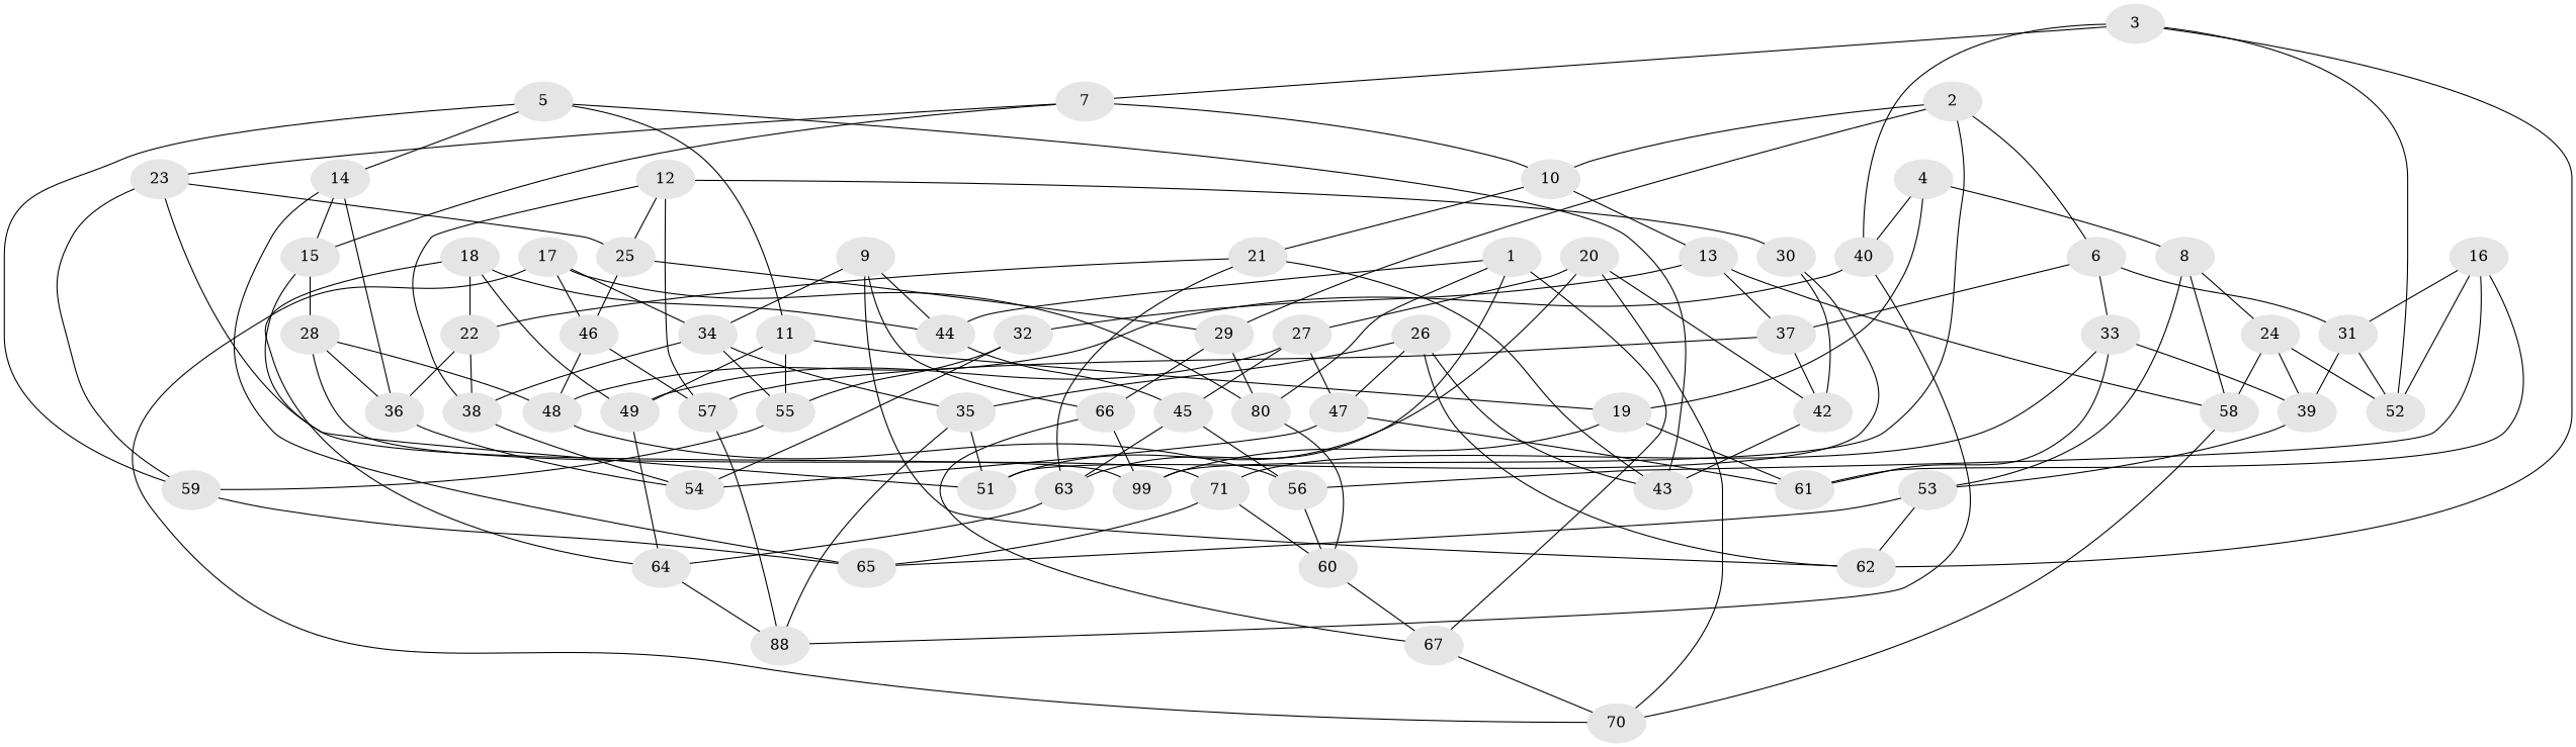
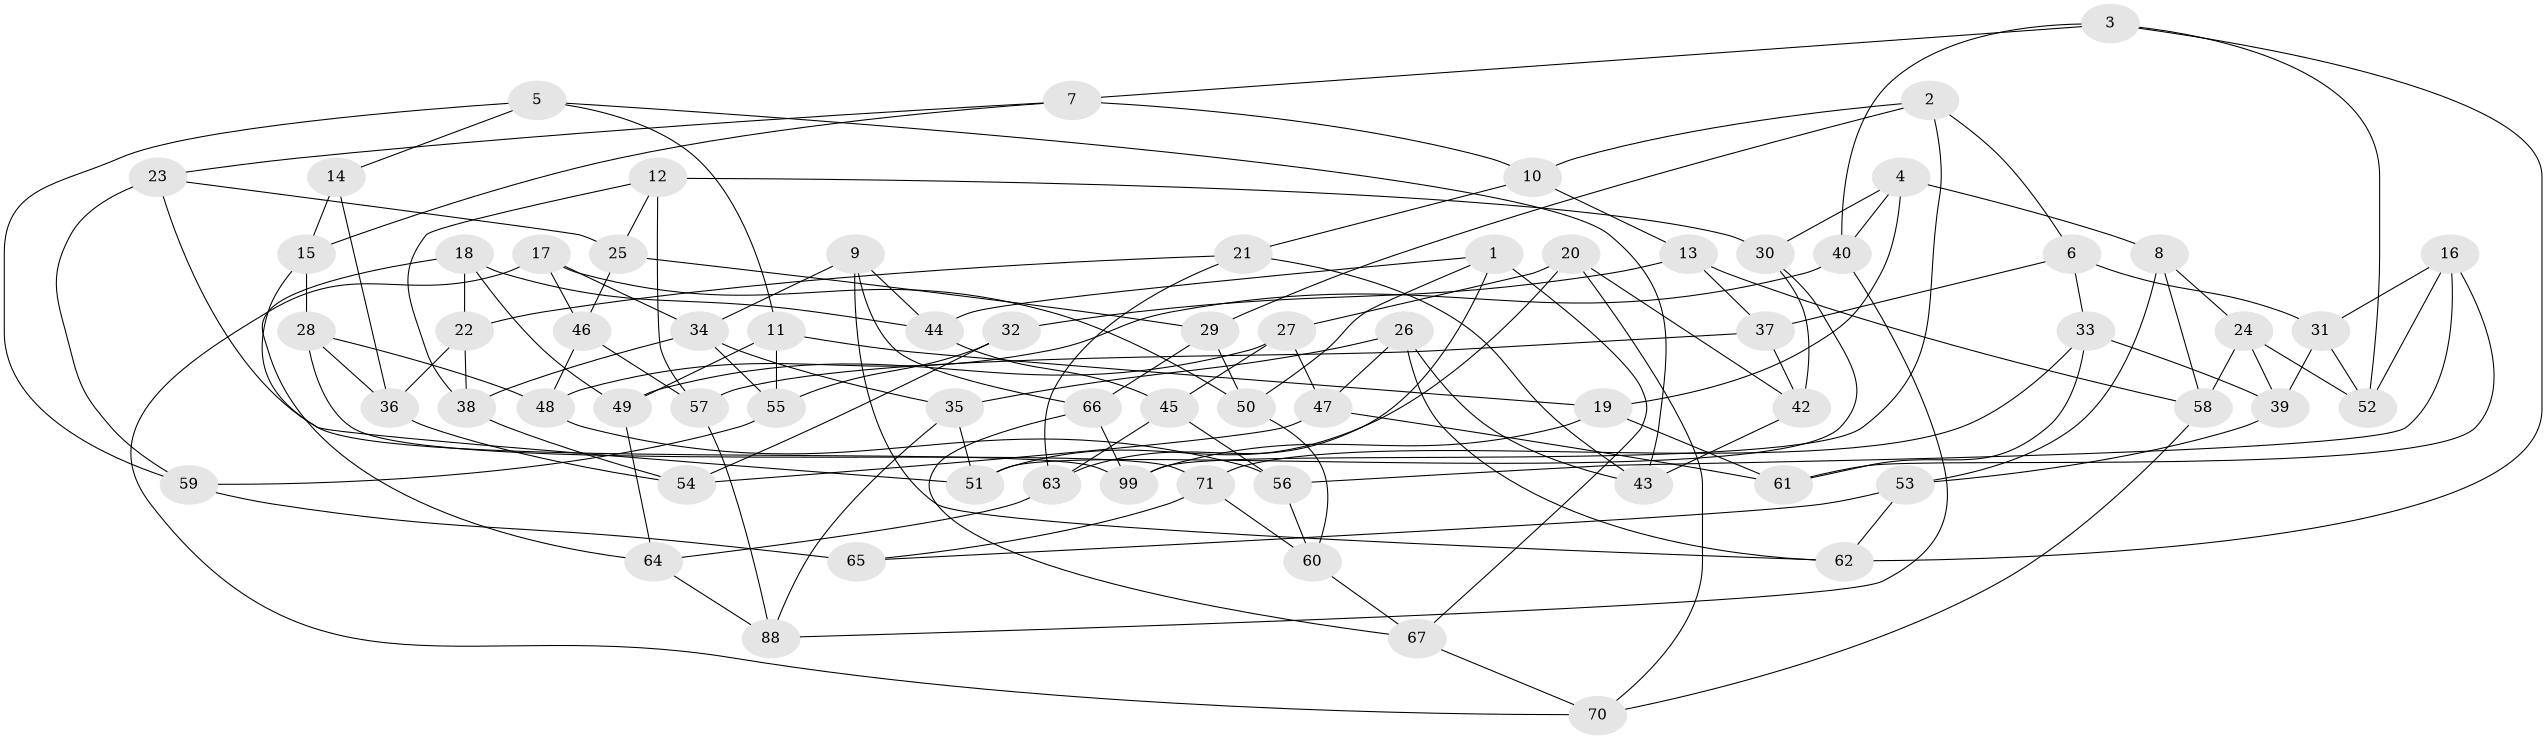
  graph {
    node [color=gray90 style=filled]
    1
    44
-   50 [label=80]
+   50
    63
    67
    45
    60
    64
    70
    2
    6
    10
    29
    n14 [label=99]
    31
    33
    37
    13
    21
    66
    3
    7
    40
    52
    62
    15
    23
    48
    n29 [label=88]
    4
    8
    19
    30
    24
    53
    58
    61
    51
    42
    5
    11
    14
    43
    59
    49
    55
    36
    65
    39
    n50 [label=71]
    57
    28
    25
    9
    34
    38
    35
    32
    22
    12
    46
    54
    16
    56
    17
    18
    20
    27
    47
    26
    1 -- 44
    1 -- 50
    1 -- 63
    1 -- 67
    44 -- 45
    50 -- 60
    63 -- 64
    67 -- 70
    45 -- 63
    45 -- 56
    60 -- 67
    64 -- n29
    2 -- 6
    2 -- 10
    2 -- 29
    2 -- n14
    6 -- 31
    6 -- 33
    6 -- 37
    10 -- 13
    10 -- 21
    29 -- 50
    29 -- 66
    31 -- 52
    31 -- 39
    33 -- 61
    33 -- 39
    33 -- n50
    37 -- 42
    37 -- 57
    13 -- 37
    13 -- 58
    13 -- 32
    21 -- 63
    21 -- 43
    21 -- 22
    66 -- 67
    66 -- n14
    3 -- 7
    3 -- 40
    3 -- 52
    3 -- 62
    7 -- 10
    7 -- 15
    7 -- 23
    40 -- 48
    40 -- n29
    15 -- 51
    15 -- 28
    23 -- n14
    23 -- 59
    23 -- 25
    48 -- 56
    4 -- 40
    4 -- 8
    4 -- 19
+   4 -- 30
    8 -- 24
    8 -- 53
    8 -- 58
    19 -- n14
    19 -- 61
    30 -- 51
    30 -- 42
    24 -- 52
    24 -- 58
    24 -- 39
    53 -- 62
    53 -- 65
    58 -- 70
    42 -- 43
    5 -- 11
    5 -- 14
    5 -- 43
    5 -- 59
    11 -- 19
    11 -- 49
    11 -- 55
    14 -- 15
    14 -- 36
-   14 -- 65
    59 -- 65
    49 -- 64
    55 -- 59
    36 -- 54
    39 -- 53
    n50 -- 60
    n50 -- 65
    57 -- n29
    28 -- 48
    28 -- 36
    28 -- n50
    25 -- 29
    25 -- 46
    9 -- 44
    9 -- 66
    9 -- 62
    9 -- 34
    34 -- 55
    34 -- 38
    34 -- 35
    38 -- 54
    35 -- n29
    35 -- 51
    32 -- 55
    32 -- 54
    22 -- 36
    22 -- 38
    12 -- 30
    12 -- 57
    12 -- 25
    12 -- 38
    46 -- 48
    46 -- 57
    16 -- 31
    16 -- 52
    16 -- 61
    16 -- 56
    56 -- 60
    17 -- 50
    17 -- 70
    17 -- 34
    17 -- 46
    18 -- 44
    18 -- 64
    18 -- 49
    18 -- 22
    20 -- 70
    20 -- 51
    20 -- 42
    20 -- 27
    27 -- 45
    27 -- 49
    27 -- 47
    47 -- 61
    47 -- 54
    26 -- 62
    26 -- 43
    26 -- 35
    26 -- 47
  }
